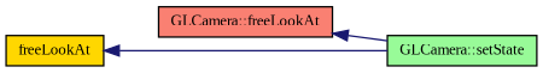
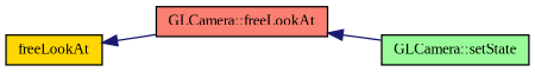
  digraph {
    fontname="Liberation Serif"
    rankdir=LR
    node [color=black fontname="Liberation Serif" fontsize=10 shape=record style=filled]
    edge [color=midnightblue dir=back fontname="Liberation Serif" fontsize=10 labelfontname=Helvetica labelfontsize=10 style=solid]
    n1 [fillcolor=gold fontcolor=black height=0.2 label=freeLookAt width=0.4]
    n2 [fillcolor=salmon height=0.2 label="GLCamera::freeLookAt" width=0.4]
    n3 [fillcolor=palegreen height=0.2 label="GLCamera::setState" width=0.4]
-   n1 -> n3
+   n1 -> n2
    n2 -> n3
  }
